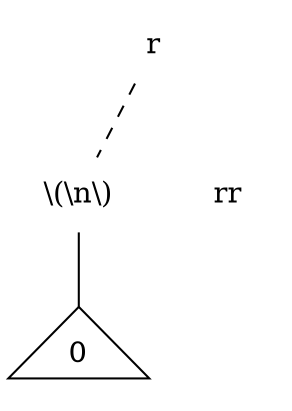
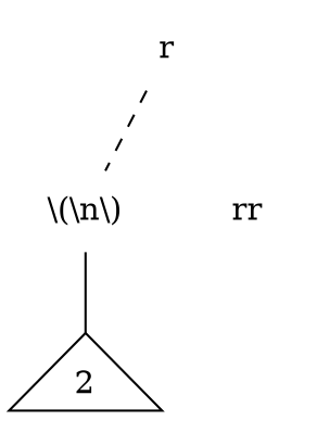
  graph {
    splines=false
    node [shape=none]
    n1 [label="\\(\\n\\)"]
    r
    rr
-   2 [shape=triangle label=0]
+   2 [shape=triangle]
    n1 -- 2 [headport=n]
    r -- n1 [style=dashed]
    r -- rr [style=invis]
  }
